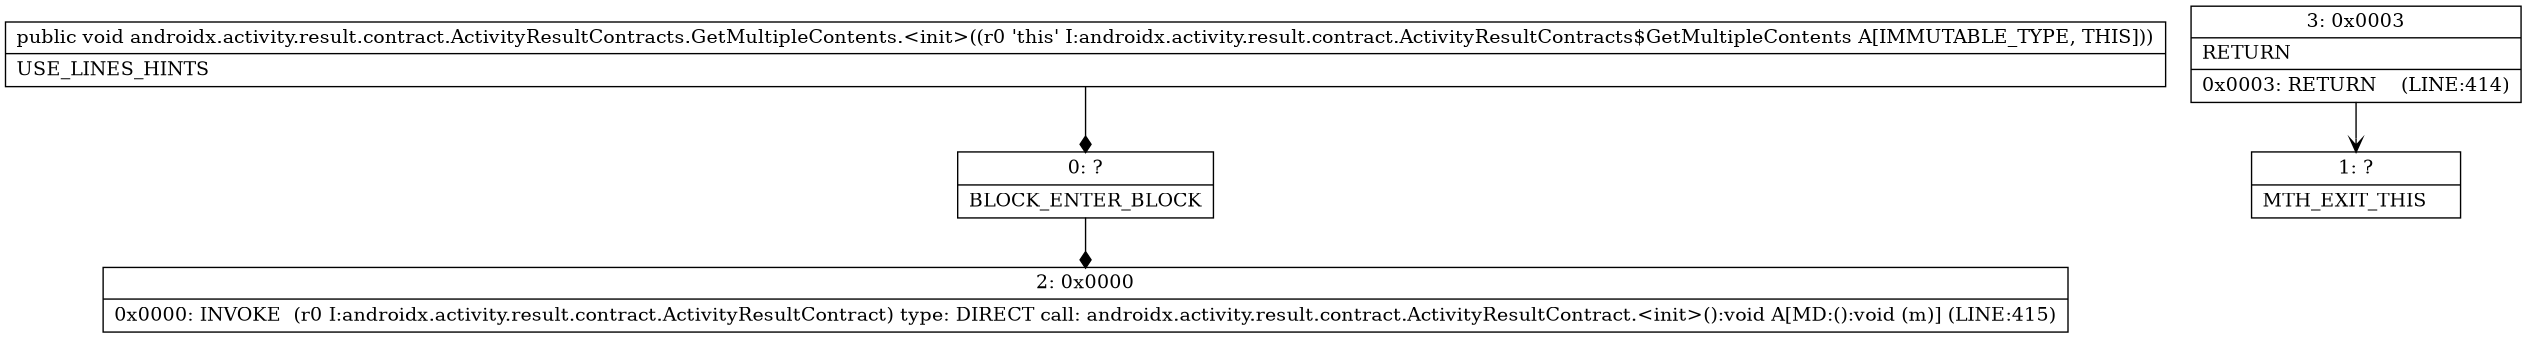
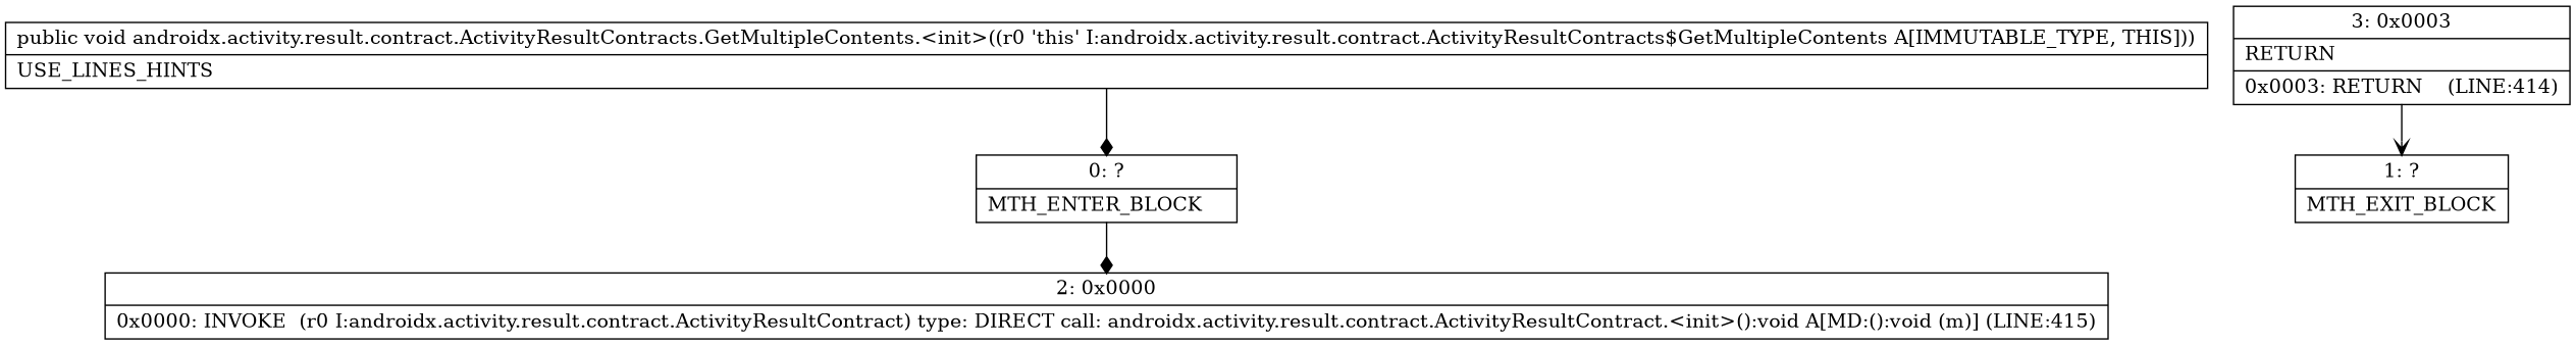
  digraph {
    node [shape=record]
    edge [arrowhead=diamond]
-   n1 [label="{0\:\ ?|BLOCK_ENTER_BLOCK\l}"]
+   n1 [label="{0\:\ ?|MTH_ENTER_BLOCK\l}"]
    n2 [label="{2\:\ 0x0000|0x0000: INVOKE  (r0 I:androidx.activity.result.contract.ActivityResultContract) type: DIRECT call: androidx.activity.result.contract.ActivityResultContract.\<init\>():void A[MD:():void (m)] (LINE:415)\l}"]
    n3 [label="{3\:\ 0x0003|RETURN\l|0x0003: RETURN    (LINE:414)\l}"]
-   n4 [label="{1\:\ ?|MTH_EXIT_THIS\l}"]
+   n4 [label="{1\:\ ?|MTH_EXIT_BLOCK\l}"]
    n5 [label="{public void androidx.activity.result.contract.ActivityResultContracts.GetMultipleContents.\<init\>((r0 'this' I:androidx.activity.result.contract.ActivityResultContracts$GetMultipleContents A[IMMUTABLE_TYPE, THIS]))  | USE_LINES_HINTS\l}"]
    n1 -> n2
    n3 -> n4 [arrowhead=vee]
    n5 -> n1
  }
